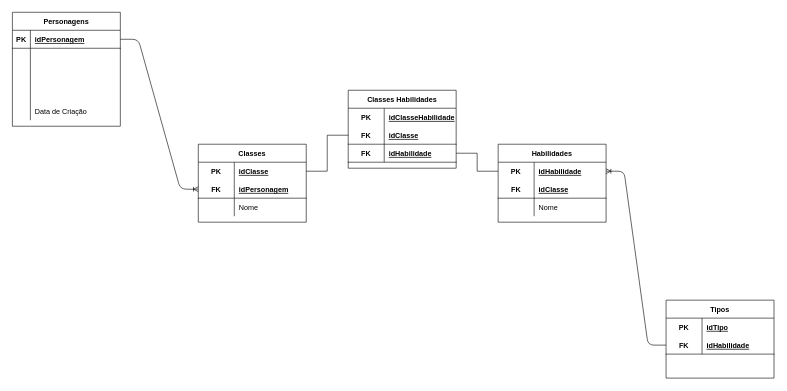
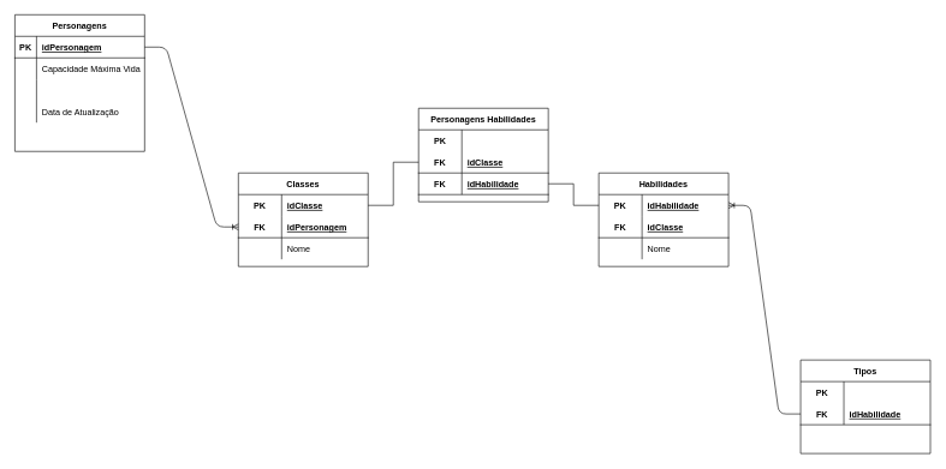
  <mxCell id="0" />
  <mxCell id="1" parent="0" />
  <mxCell id="2" value="Personagens" style="shape=table;startSize=30;container=1;collapsible=1;childLayout=tableLayout;fixedRows=1;rowLines=0;fontStyle=1;align=center;resizeLast=1;" vertex="1" parent="1"><mxGeometry x="20" y="20" width="180" height="190" as="geometry"><mxRectangle x="110" y="140" width="110" height="30" as="alternateBounds" /></mxGeometry></mxCell>
  <mxCell id="3" value="" style="shape=partialRectangle;collapsible=0;dropTarget=0;pointerEvents=0;fillColor=none;top=0;left=0;bottom=1;right=0;points=[[0,0.5],[1,0.5]];portConstraint=eastwest;" vertex="1" parent="2"><mxGeometry y="30" width="180" height="30" as="geometry" /></mxCell>
  <mxCell id="4" value="PK" style="shape=partialRectangle;connectable=0;fillColor=none;top=0;left=0;bottom=0;right=0;fontStyle=1;overflow=hidden;" vertex="1" parent="3"><mxGeometry width="30" height="30" as="geometry" /></mxCell>
  <mxCell id="5" value="idPersonagem" style="shape=partialRectangle;connectable=0;fillColor=none;top=0;left=0;bottom=0;right=0;align=left;spacingLeft=6;fontStyle=5;overflow=hidden;" vertex="1" parent="3"><mxGeometry x="30" width="150" height="30" as="geometry" /></mxCell>
  <mxCell id="6" value="" style="shape=partialRectangle;collapsible=0;dropTarget=0;pointerEvents=0;fillColor=none;top=0;left=0;bottom=0;right=0;points=[[0,0.5],[1,0.5]];portConstraint=eastwest;" vertex="1" parent="2"><mxGeometry y="60" width="180" height="30" as="geometry" /></mxCell>
  <mxCell id="7" value="" style="shape=partialRectangle;connectable=0;fillColor=none;top=0;left=0;bottom=0;right=0;editable=1;overflow=hidden;" vertex="1" parent="6"><mxGeometry width="30" height="30" as="geometry" /></mxCell>
+ <mxCell id="8" value="Capacidade Máxima Vida" style="shape=partialRectangle;connectable=0;fillColor=none;top=0;left=0;bottom=0;right=0;align=left;spacingLeft=6;overflow=hidden;" vertex="1" parent="6"><mxGeometry x="30" width="150" height="30" as="geometry" /></mxCell>
  <mxCell id="9" value="" style="shape=partialRectangle;collapsible=0;dropTarget=0;pointerEvents=0;fillColor=none;top=0;left=0;bottom=0;right=0;points=[[0,0.5],[1,0.5]];portConstraint=eastwest;" vertex="1" parent="2"><mxGeometry y="90" width="180" height="30" as="geometry" /></mxCell>
  <mxCell id="10" value="" style="shape=partialRectangle;connectable=0;fillColor=none;top=0;left=0;bottom=0;right=0;editable=1;overflow=hidden;" vertex="1" parent="9"><mxGeometry width="30" height="30" as="geometry" /></mxCell>
  <mxCell id="11" value="" style="shape=partialRectangle;collapsible=0;dropTarget=0;pointerEvents=0;fillColor=none;top=0;left=0;bottom=0;right=0;points=[[0,0.5],[1,0.5]];portConstraint=eastwest;" vertex="1" parent="2"><mxGeometry y="120" width="180" height="30" as="geometry" /></mxCell>
  <mxCell id="12" value="" style="shape=partialRectangle;connectable=0;fillColor=none;top=0;left=0;bottom=0;right=0;editable=1;overflow=hidden;" vertex="1" parent="11"><mxGeometry width="30" height="30" as="geometry" /></mxCell>
+ <mxCell id="13" value="Data de Atualização" style="shape=partialRectangle;connectable=0;fillColor=none;top=0;left=0;bottom=0;right=0;align=left;spacingLeft=6;overflow=hidden;" vertex="1" parent="11"><mxGeometry x="30" width="150" height="30" as="geometry" /></mxCell>
  <mxCell id="14" value="" style="shape=partialRectangle;collapsible=0;dropTarget=0;pointerEvents=0;fillColor=none;top=0;left=0;bottom=0;right=0;points=[[0,0.5],[1,0.5]];portConstraint=eastwest;" vertex="1" parent="2"><mxGeometry y="150" width="180" height="30" as="geometry" /></mxCell>
  <mxCell id="15" value="" style="shape=partialRectangle;connectable=0;fillColor=none;top=0;left=0;bottom=0;right=0;editable=1;overflow=hidden;" vertex="1" parent="14"><mxGeometry width="30" height="30" as="geometry" /></mxCell>
- <mxCell id="16" value="Data de Criação" style="shape=partialRectangle;connectable=0;fillColor=none;top=0;left=0;bottom=0;right=0;align=left;spacingLeft=6;overflow=hidden;" vertex="1" parent="14"><mxGeometry x="30" width="150" height="30" as="geometry" /></mxCell>
  <mxCell id="17" value="Classes" style="shape=table;startSize=30;container=1;collapsible=1;childLayout=tableLayout;fixedRows=1;rowLines=0;fontStyle=1;align=center;resizeLast=1;" vertex="1" parent="1"><mxGeometry x="330" y="240" width="180" height="130" as="geometry" /></mxCell>
  <mxCell id="18" value="" style="shape=partialRectangle;collapsible=0;dropTarget=0;pointerEvents=0;fillColor=none;top=0;left=0;bottom=0;right=0;points=[[0,0.5],[1,0.5]];portConstraint=eastwest;" vertex="1" parent="17"><mxGeometry y="30" width="180" height="30" as="geometry" /></mxCell>
  <mxCell id="19" value="PK" style="shape=partialRectangle;connectable=0;fillColor=none;top=0;left=0;bottom=0;right=0;fontStyle=1;overflow=hidden;" vertex="1" parent="18"><mxGeometry width="60" height="30" as="geometry" /></mxCell>
  <mxCell id="20" value="idClasse" style="shape=partialRectangle;connectable=0;fillColor=none;top=0;left=0;bottom=0;right=0;align=left;spacingLeft=6;fontStyle=5;overflow=hidden;" vertex="1" parent="18"><mxGeometry x="60" width="120" height="30" as="geometry" /></mxCell>
  <mxCell id="21" value="" style="shape=partialRectangle;collapsible=0;dropTarget=0;pointerEvents=0;fillColor=none;top=0;left=0;bottom=1;right=0;points=[[0,0.5],[1,0.5]];portConstraint=eastwest;" vertex="1" parent="17"><mxGeometry y="60" width="180" height="30" as="geometry" /></mxCell>
  <mxCell id="22" value="FK" style="shape=partialRectangle;connectable=0;fillColor=none;top=0;left=0;bottom=0;right=0;fontStyle=1;overflow=hidden;" vertex="1" parent="21"><mxGeometry width="60" height="30" as="geometry" /></mxCell>
  <mxCell id="23" value="idPersonagem" style="shape=partialRectangle;connectable=0;fillColor=none;top=0;left=0;bottom=0;right=0;align=left;spacingLeft=6;fontStyle=5;overflow=hidden;" vertex="1" parent="21"><mxGeometry x="60" width="120" height="30" as="geometry" /></mxCell>
  <mxCell id="24" value="" style="shape=partialRectangle;collapsible=0;dropTarget=0;pointerEvents=0;fillColor=none;top=0;left=0;bottom=0;right=0;points=[[0,0.5],[1,0.5]];portConstraint=eastwest;" vertex="1" parent="17"><mxGeometry y="90" width="180" height="30" as="geometry" /></mxCell>
  <mxCell id="25" value="" style="shape=partialRectangle;connectable=0;fillColor=none;top=0;left=0;bottom=0;right=0;editable=1;overflow=hidden;" vertex="1" parent="24"><mxGeometry width="60" height="30" as="geometry" /></mxCell>
  <mxCell id="26" value="Nome" style="shape=partialRectangle;connectable=0;fillColor=none;top=0;left=0;bottom=0;right=0;align=left;spacingLeft=6;overflow=hidden;" vertex="1" parent="24"><mxGeometry x="60" width="120" height="30" as="geometry" /></mxCell>
  <mxCell id="27" value="Habilidades" style="shape=table;startSize=30;container=1;collapsible=1;childLayout=tableLayout;fixedRows=1;rowLines=0;fontStyle=1;align=center;resizeLast=1;" vertex="1" parent="1"><mxGeometry x="830" y="240" width="180" height="130" as="geometry" /></mxCell>
  <mxCell id="28" value="" style="shape=partialRectangle;collapsible=0;dropTarget=0;pointerEvents=0;fillColor=none;top=0;left=0;bottom=0;right=0;points=[[0,0.5],[1,0.5]];portConstraint=eastwest;" vertex="1" parent="27"><mxGeometry y="30" width="180" height="30" as="geometry" /></mxCell>
  <mxCell id="29" value="PK" style="shape=partialRectangle;connectable=0;fillColor=none;top=0;left=0;bottom=0;right=0;fontStyle=1;overflow=hidden;" vertex="1" parent="28"><mxGeometry width="60" height="30" as="geometry" /></mxCell>
  <mxCell id="30" value="idHabilidade" style="shape=partialRectangle;connectable=0;fillColor=none;top=0;left=0;bottom=0;right=0;align=left;spacingLeft=6;fontStyle=5;overflow=hidden;" vertex="1" parent="28"><mxGeometry x="60" width="120" height="30" as="geometry" /></mxCell>
  <mxCell id="31" value="" style="shape=partialRectangle;collapsible=0;dropTarget=0;pointerEvents=0;fillColor=none;top=0;left=0;bottom=1;right=0;points=[[0,0.5],[1,0.5]];portConstraint=eastwest;" vertex="1" parent="27"><mxGeometry y="60" width="180" height="30" as="geometry" /></mxCell>
  <mxCell id="32" value="FK" style="shape=partialRectangle;connectable=0;fillColor=none;top=0;left=0;bottom=0;right=0;fontStyle=1;overflow=hidden;" vertex="1" parent="31"><mxGeometry width="60" height="30" as="geometry" /></mxCell>
  <mxCell id="33" value="idClasse" style="shape=partialRectangle;connectable=0;fillColor=none;top=0;left=0;bottom=0;right=0;align=left;spacingLeft=6;fontStyle=5;overflow=hidden;" vertex="1" parent="31"><mxGeometry x="60" width="120" height="30" as="geometry" /></mxCell>
  <mxCell id="34" value="" style="shape=partialRectangle;collapsible=0;dropTarget=0;pointerEvents=0;fillColor=none;top=0;left=0;bottom=0;right=0;points=[[0,0.5],[1,0.5]];portConstraint=eastwest;" vertex="1" parent="27"><mxGeometry y="90" width="180" height="30" as="geometry" /></mxCell>
  <mxCell id="35" value="" style="shape=partialRectangle;connectable=0;fillColor=none;top=0;left=0;bottom=0;right=0;editable=1;overflow=hidden;" vertex="1" parent="34"><mxGeometry width="60" height="30" as="geometry" /></mxCell>
  <mxCell id="36" value="Nome" style="shape=partialRectangle;connectable=0;fillColor=none;top=0;left=0;bottom=0;right=0;align=left;spacingLeft=6;overflow=hidden;" vertex="1" parent="34"><mxGeometry x="60" width="120" height="30" as="geometry" /></mxCell>
  <mxCell id="37" value="Tipos" style="shape=table;startSize=30;container=1;collapsible=1;childLayout=tableLayout;fixedRows=1;rowLines=0;fontStyle=1;align=center;resizeLast=1;" vertex="1" parent="1"><mxGeometry x="1110" y="500" width="180" height="130" as="geometry" /></mxCell>
  <mxCell id="38" value="" style="shape=partialRectangle;collapsible=0;dropTarget=0;pointerEvents=0;fillColor=none;top=0;left=0;bottom=0;right=0;points=[[0,0.5],[1,0.5]];portConstraint=eastwest;" vertex="1" parent="37"><mxGeometry y="30" width="180" height="30" as="geometry" /></mxCell>
  <mxCell id="39" value="PK" style="shape=partialRectangle;connectable=0;fillColor=none;top=0;left=0;bottom=0;right=0;fontStyle=1;overflow=hidden;" vertex="1" parent="38"><mxGeometry width="60" height="30" as="geometry" /></mxCell>
- <mxCell id="40" value="idTipo" style="shape=partialRectangle;connectable=0;fillColor=none;top=0;left=0;bottom=0;right=0;align=left;spacingLeft=6;fontStyle=5;overflow=hidden;" vertex="1" parent="38"><mxGeometry x="60" width="120" height="30" as="geometry" /></mxCell>
  <mxCell id="41" value="" style="shape=partialRectangle;collapsible=0;dropTarget=0;pointerEvents=0;fillColor=none;top=0;left=0;bottom=1;right=0;points=[[0,0.5],[1,0.5]];portConstraint=eastwest;" vertex="1" parent="37"><mxGeometry y="60" width="180" height="30" as="geometry" /></mxCell>
  <mxCell id="42" value="FK" style="shape=partialRectangle;connectable=0;fillColor=none;top=0;left=0;bottom=0;right=0;fontStyle=1;overflow=hidden;" vertex="1" parent="41"><mxGeometry width="60" height="30" as="geometry" /></mxCell>
  <mxCell id="43" value="idHabilidade" style="shape=partialRectangle;connectable=0;fillColor=none;top=0;left=0;bottom=0;right=0;align=left;spacingLeft=6;fontStyle=5;overflow=hidden;" vertex="1" parent="41"><mxGeometry x="60" width="120" height="30" as="geometry" /></mxCell>
  <mxCell id="44" value="" style="shape=partialRectangle;collapsible=0;dropTarget=0;pointerEvents=0;fillColor=none;top=0;left=0;bottom=0;right=0;points=[[0,0.5],[1,0.5]];portConstraint=eastwest;" vertex="1" parent="37"><mxGeometry y="90" width="180" height="30" as="geometry" /></mxCell>
  <mxCell id="45" value="" style="shape=partialRectangle;connectable=0;fillColor=none;top=0;left=0;bottom=0;right=0;editable=1;overflow=hidden;" vertex="1" parent="44"><mxGeometry width="60" height="30" as="geometry" /></mxCell>
  <mxCell id="46" value="" style="edgeStyle=entityRelationEdgeStyle;fontSize=12;html=1;endArrow=ERoneToMany;exitX=1;exitY=0.5;exitDx=0;exitDy=0;entryX=0;entryY=0.5;entryDx=0;entryDy=0;" edge="1" parent="1" source="3" target="21"><mxGeometry width="100" height="100" relative="1" as="geometry"><mxPoint x="210" y="670" as="sourcePoint" /><mxPoint x="310" y="570" as="targetPoint" /></mxGeometry></mxCell>
  <mxCell id="47" value="" style="edgeStyle=entityRelationEdgeStyle;fontSize=12;html=1;endArrow=ERoneToMany;exitX=0;exitY=0.5;exitDx=0;exitDy=0;entryX=1;entryY=0.5;entryDx=0;entryDy=0;" edge="1" parent="1" source="41" target="28"><mxGeometry width="100" height="100" relative="1" as="geometry"><mxPoint x="1120" y="450" as="sourcePoint" /><mxPoint x="1140" y="390" as="targetPoint" /></mxGeometry></mxCell>
- <mxCell id="48" value="Classes Habilidades" style="shape=table;startSize=30;container=1;collapsible=1;childLayout=tableLayout;fixedRows=1;rowLines=0;fontStyle=1;align=center;resizeLast=1;" vertex="1" parent="1"><mxGeometry x="580" y="150" width="180" height="130" as="geometry" /></mxCell>
+ <mxCell id="48" value="Personagens Habilidades" style="shape=table;startSize=30;container=1;collapsible=1;childLayout=tableLayout;fixedRows=1;rowLines=0;fontStyle=1;align=center;resizeLast=1;" vertex="1" parent="1"><mxGeometry x="580" y="150" width="180" height="130" as="geometry" /></mxCell>
  <mxCell id="49" value="" style="shape=partialRectangle;collapsible=0;dropTarget=0;pointerEvents=0;fillColor=none;top=0;left=0;bottom=0;right=0;points=[[0,0.5],[1,0.5]];portConstraint=eastwest;" vertex="1" parent="48"><mxGeometry y="30" width="180" height="30" as="geometry" /></mxCell>
  <mxCell id="50" value="PK" style="shape=partialRectangle;connectable=0;fillColor=none;top=0;left=0;bottom=0;right=0;fontStyle=1;overflow=hidden;" vertex="1" parent="49"><mxGeometry width="60" height="30" as="geometry" /></mxCell>
- <mxCell id="51" value="idClasseHabilidade" style="shape=partialRectangle;connectable=0;fillColor=none;top=0;left=0;bottom=0;right=0;align=left;spacingLeft=6;fontStyle=5;overflow=hidden;" vertex="1" parent="49"><mxGeometry x="60" width="120" height="30" as="geometry" /></mxCell>
  <mxCell id="52" value="" style="shape=partialRectangle;collapsible=0;dropTarget=0;pointerEvents=0;fillColor=none;top=0;left=0;bottom=1;right=0;points=[[0,0.5],[1,0.5]];portConstraint=eastwest;" vertex="1" parent="48"><mxGeometry y="60" width="180" height="30" as="geometry" /></mxCell>
  <mxCell id="53" value="FK" style="shape=partialRectangle;connectable=0;fillColor=none;top=0;left=0;bottom=0;right=0;fontStyle=1;overflow=hidden;" vertex="1" parent="52"><mxGeometry width="60" height="30" as="geometry" /></mxCell>
  <mxCell id="54" value="idClasse" style="shape=partialRectangle;connectable=0;fillColor=none;top=0;left=0;bottom=0;right=0;align=left;spacingLeft=6;fontStyle=5;overflow=hidden;" vertex="1" parent="52"><mxGeometry x="60" width="120" height="30" as="geometry" /></mxCell>
  <mxCell id="55" value="" style="shape=partialRectangle;collapsible=0;dropTarget=0;pointerEvents=0;fillColor=none;top=0;left=0;bottom=1;right=0;points=[[0,0.5],[1,0.5]];portConstraint=eastwest;" vertex="1" parent="48"><mxGeometry y="90" width="180" height="30" as="geometry" /></mxCell>
  <mxCell id="56" value="FK" style="shape=partialRectangle;connectable=0;fillColor=none;top=0;left=0;bottom=0;right=0;fontStyle=1;overflow=hidden;" vertex="1" parent="55"><mxGeometry width="60" height="30" as="geometry" /></mxCell>
  <mxCell id="57" value="idHabilidade" style="shape=partialRectangle;connectable=0;fillColor=none;top=0;left=0;bottom=0;right=0;align=left;spacingLeft=6;fontStyle=5;overflow=hidden;" vertex="1" parent="55"><mxGeometry x="60" width="120" height="30" as="geometry" /></mxCell>
  <mxCell id="58" style="edgeStyle=orthogonalEdgeStyle;rounded=0;orthogonalLoop=1;jettySize=auto;html=1;exitX=1;exitY=0.5;exitDx=0;exitDy=0;entryX=0;entryY=0.5;entryDx=0;entryDy=0;endArrow=none;endFill=0;" edge="1" parent="1" source="18" target="52"><mxGeometry relative="1" as="geometry" /></mxCell>
  <mxCell id="59" style="edgeStyle=orthogonalEdgeStyle;rounded=0;orthogonalLoop=1;jettySize=auto;html=1;exitX=1;exitY=0.5;exitDx=0;exitDy=0;entryX=0;entryY=0.5;entryDx=0;entryDy=0;endArrow=none;endFill=0;" edge="1" parent="1" source="55" target="28"><mxGeometry relative="1" as="geometry" /></mxCell>
